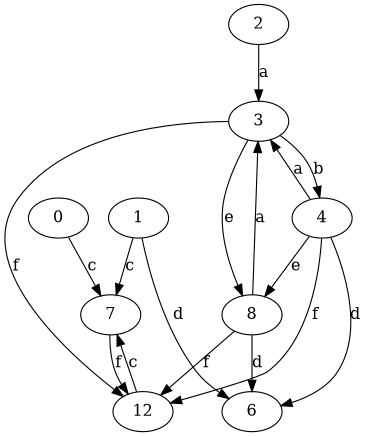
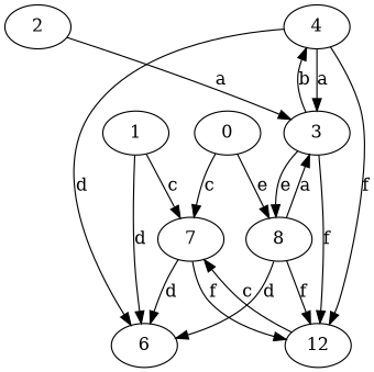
  strict digraph {
    n1 [label=7]
    1
    6
    n4 [label=12]
    2
    3
    4
    8
    0
+   n1 -> 6 [label=d]
    n1 -> n4 [label=f]
    1 -> n1 [label=c]
    1 -> 6 [label=d]
    n4 -> n1 [label=c]
    2 -> 3 [label=a]
    3 -> n4 [label=f]
    3 -> 4 [label=b]
    3 -> 8 [label=e]
    4 -> 6 [label=d]
    4 -> n4 [label=f]
    4 -> 3 [label=a]
    8 -> 6 [label=d]
    8 -> n4 [label=f]
    8 -> 3 [label=a]
    0 -> n1 [label=c]
-   4 -> 8 [label=e]
+   0 -> 8 [label=e]
  }
